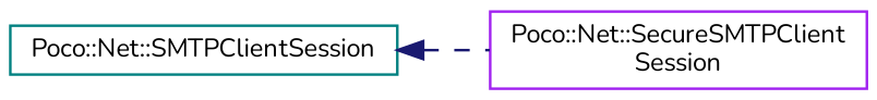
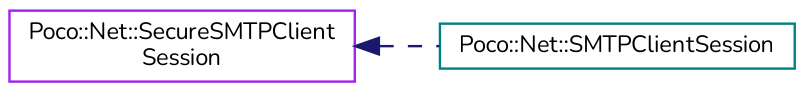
  digraph {
    rankdir=LR
    fontname=Nunito
    node [fillcolor=white fontname=Nunito fontsize=10 shape=record style=filled]
    n1 [color=teal height=0.2 label="Poco::Net::SMTPClientSession" width=0.4]
    n2 [color=purple height=0.2 label="Poco::Net::SecureSMTPClient\lSession" width=0.4]
-   n1 -> n2 [color=midnightblue dir=back fontname=Nunito fontsize=10 labelfontname=Helvetica labelfontsize=10 style=dashed]
+   n2 -> n1 [color=midnightblue dir=back fontname=Nunito fontsize=10 labelfontname=Helvetica labelfontsize=10 style=dashed]
  }
